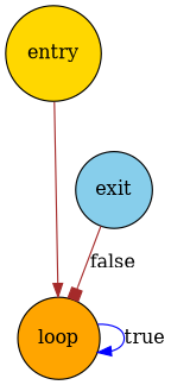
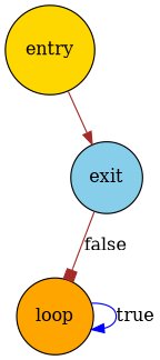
  digraph {
    node [shape=circle style=filled]
    edge [arrowhead=normal color=brown]
    n1 [fillcolor=gold label=entry]
    n2 [fillcolor=orange label=loop]
    n3 [fillcolor=skyblue label=exit]
-   n1 -> n2
+   n1 -> n3
    n2 -> n2 [color=blue label=true]
    n3 -> n2 [arrowhead=box label=false]
  }
